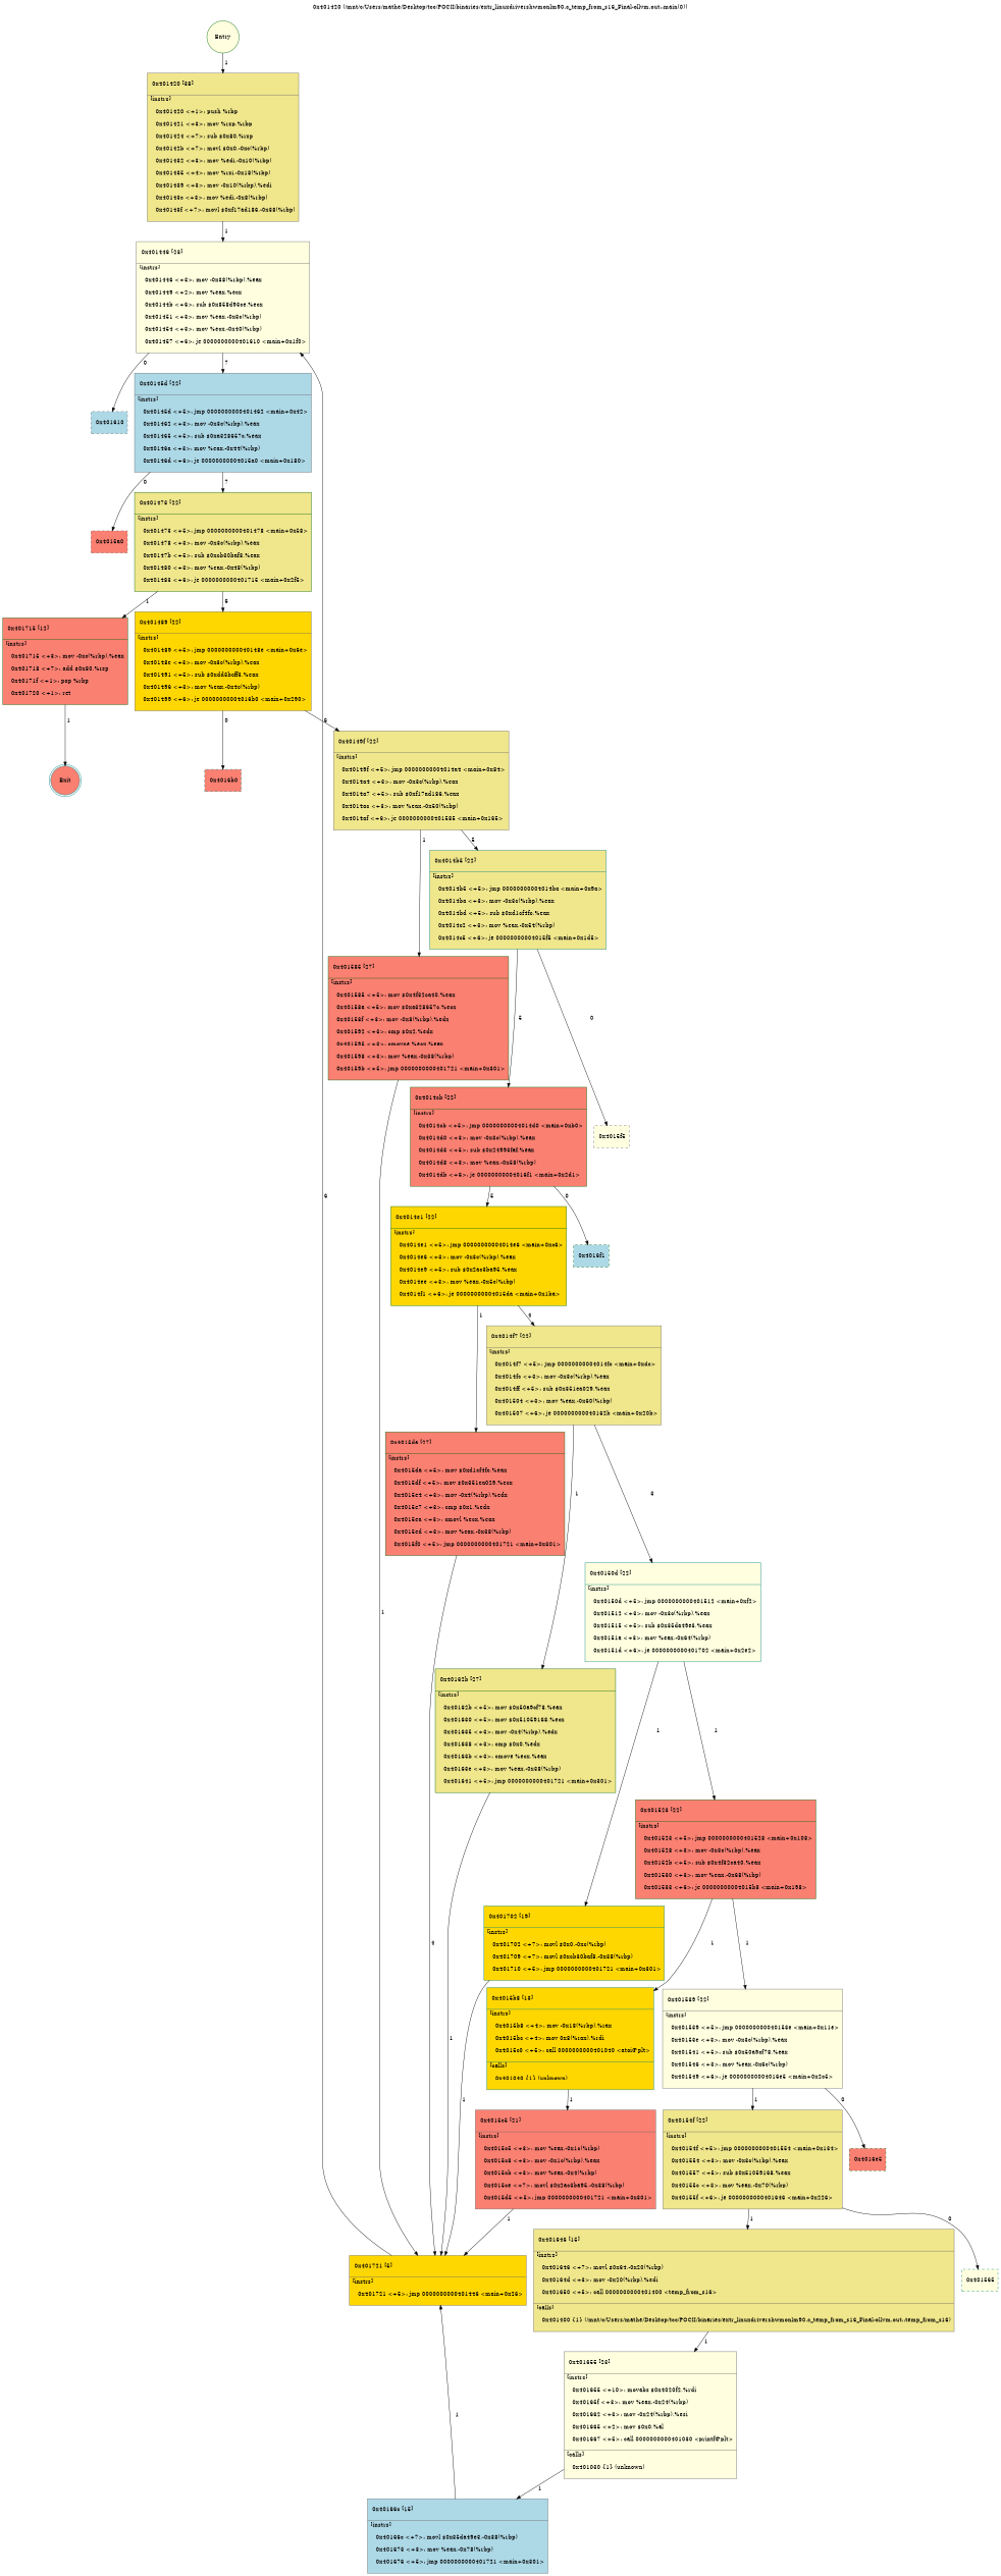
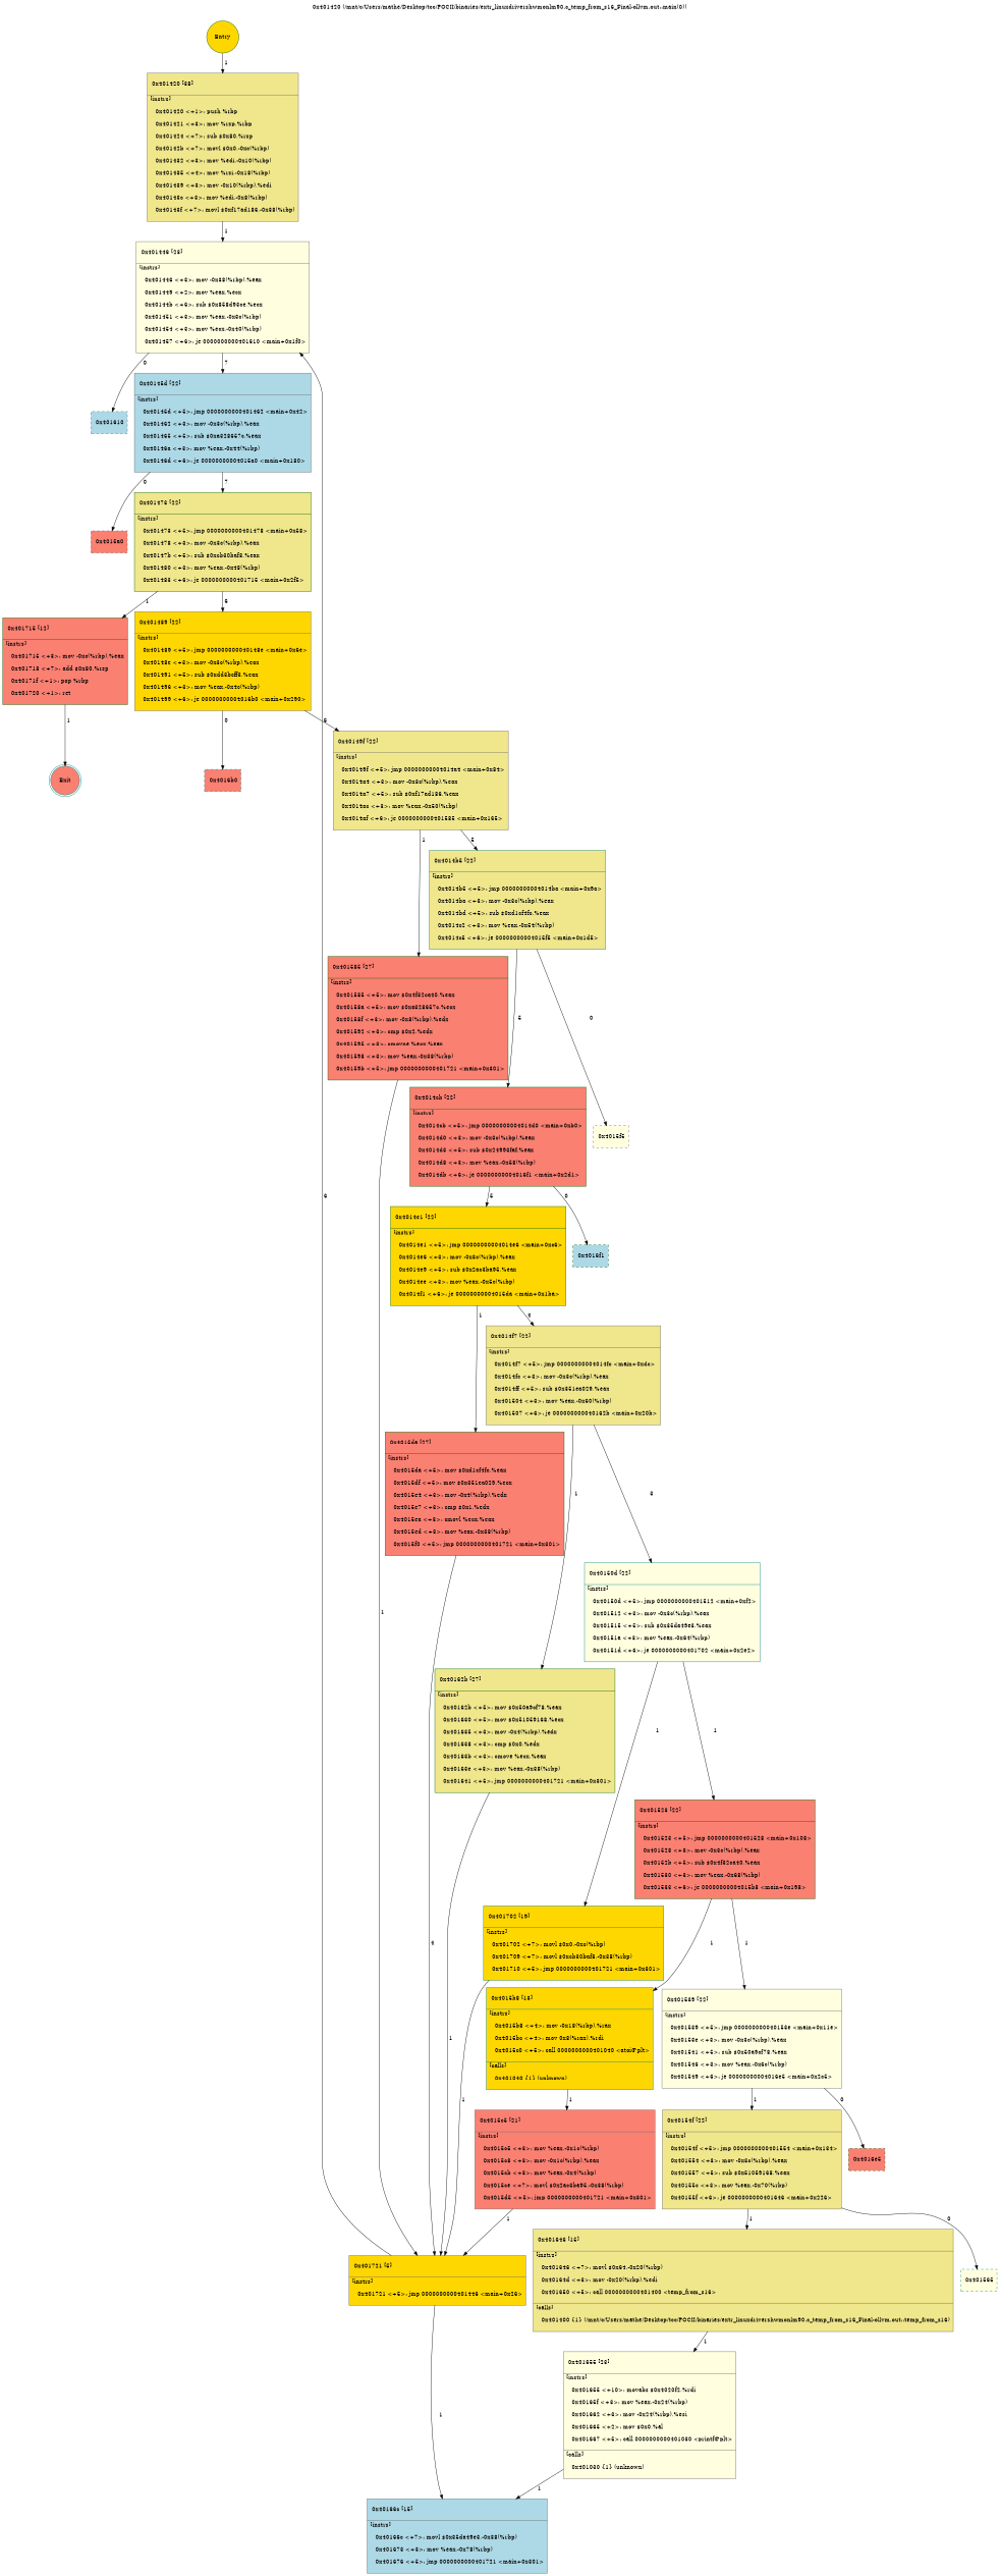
  digraph {
    label="0x401420 (/mnt/c/Users/mathe/Desktop/tcc/POCII/binaries/extr_linuxdrivershwmonlm90.c_temp_from_s16_Final-ollvm.out::main(0))"
    labelloc=t
    node [color=gray40 fillcolor=salmon shape=record style=filled]
-   Entry [color=darkgreen fillcolor=lightyellow height=0.3 shape=circle width=0.3]
+   Entry [color=darkgreen fillcolor=gold height=0.3 shape=circle width=0.3]
    n2 [fillcolor=khaki label="{\n     0x401420 [38]\l\n     | [instrs]\l\n     &nbsp;&nbsp;0x401420 \<+1\>: push %rbp\l\n     &nbsp;&nbsp;0x401421 \<+3\>: mov %rsp,%rbp\l\n     &nbsp;&nbsp;0x401424 \<+7\>: sub $0x80,%rsp\l\n     &nbsp;&nbsp;0x40142b \<+7\>: movl $0x0,-0xc(%rbp)\l\n     &nbsp;&nbsp;0x401432 \<+3\>: mov %edi,-0x10(%rbp)\l\n     &nbsp;&nbsp;0x401435 \<+4\>: mov %rsi,-0x18(%rbp)\l\n     &nbsp;&nbsp;0x401439 \<+3\>: mov -0x10(%rbp),%edi\l\n     &nbsp;&nbsp;0x40143c \<+3\>: mov %edi,-0x8(%rbp)\l\n     &nbsp;&nbsp;0x40143f \<+7\>: movl $0xf17ad186,-0x38(%rbp)\l\n  }"]
    n3 [fillcolor=lightyellow label="{\n     0x401446 [23]\l\n     | [instrs]\l\n     &nbsp;&nbsp;0x401446 \<+3\>: mov -0x38(%rbp),%eax\l\n     &nbsp;&nbsp;0x401449 \<+2\>: mov %eax,%ecx\l\n     &nbsp;&nbsp;0x40144b \<+6\>: sub $0x858d93ce,%ecx\l\n     &nbsp;&nbsp;0x401451 \<+3\>: mov %eax,-0x3c(%rbp)\l\n     &nbsp;&nbsp;0x401454 \<+3\>: mov %ecx,-0x40(%rbp)\l\n     &nbsp;&nbsp;0x401457 \<+6\>: je 0000000000401610 \<main+0x1f0\>\l\n  }"]
    n4 [fillcolor=lightblue label="{\n     0x401610\l\n  }" style="dashed,filled"]
    n5 [fillcolor=lightblue label="{\n     0x40145d [22]\l\n     | [instrs]\l\n     &nbsp;&nbsp;0x40145d \<+5\>: jmp 0000000000401462 \<main+0x42\>\l\n     &nbsp;&nbsp;0x401462 \<+3\>: mov -0x3c(%rbp),%eax\l\n     &nbsp;&nbsp;0x401465 \<+5\>: sub $0xa328657c,%eax\l\n     &nbsp;&nbsp;0x40146a \<+3\>: mov %eax,-0x44(%rbp)\l\n     &nbsp;&nbsp;0x40146d \<+6\>: je 00000000004015a0 \<main+0x180\>\l\n  }"]
    n6 [label="{\n     0x4015a0\l\n  }" style="dashed,filled"]
    n7 [color=darkgreen fillcolor=khaki label="{\n     0x401473 [22]\l\n     | [instrs]\l\n     &nbsp;&nbsp;0x401473 \<+5\>: jmp 0000000000401478 \<main+0x58\>\l\n     &nbsp;&nbsp;0x401478 \<+3\>: mov -0x3c(%rbp),%eax\l\n     &nbsp;&nbsp;0x40147b \<+5\>: sub $0xcb30baf8,%eax\l\n     &nbsp;&nbsp;0x401480 \<+3\>: mov %eax,-0x48(%rbp)\l\n     &nbsp;&nbsp;0x401483 \<+6\>: je 0000000000401715 \<main+0x2f5\>\l\n  }"]
    n8 [color=darkgreen label="{\n     0x401715 [12]\l\n     | [instrs]\l\n     &nbsp;&nbsp;0x401715 \<+3\>: mov -0xc(%rbp),%eax\l\n     &nbsp;&nbsp;0x401718 \<+7\>: add $0x80,%rsp\l\n     &nbsp;&nbsp;0x40171f \<+1\>: pop %rbp\l\n     &nbsp;&nbsp;0x401720 \<+1\>: ret\l\n  }"]
    n9 [fillcolor=gold label="{\n     0x401489 [22]\l\n     | [instrs]\l\n     &nbsp;&nbsp;0x401489 \<+5\>: jmp 000000000040148e \<main+0x6e\>\l\n     &nbsp;&nbsp;0x40148e \<+3\>: mov -0x3c(%rbp),%eax\l\n     &nbsp;&nbsp;0x401491 \<+5\>: sub $0xdd3bcff3,%eax\l\n     &nbsp;&nbsp;0x401496 \<+3\>: mov %eax,-0x4c(%rbp)\l\n     &nbsp;&nbsp;0x401499 \<+6\>: je 00000000004016b0 \<main+0x290\>\l\n  }"]
    Exit [color=teal height=0.3 peripheries=2 shape=circle width=0.3]
    n11 [color=teal label="{\n     0x4016b0\l\n  }" style="dashed,filled"]
    n12 [fillcolor=khaki label="{\n     0x40149f [22]\l\n     | [instrs]\l\n     &nbsp;&nbsp;0x40149f \<+5\>: jmp 00000000004014a4 \<main+0x84\>\l\n     &nbsp;&nbsp;0x4014a4 \<+3\>: mov -0x3c(%rbp),%eax\l\n     &nbsp;&nbsp;0x4014a7 \<+5\>: sub $0xf17ad186,%eax\l\n     &nbsp;&nbsp;0x4014ac \<+3\>: mov %eax,-0x50(%rbp)\l\n     &nbsp;&nbsp;0x4014af \<+6\>: je 0000000000401585 \<main+0x165\>\l\n  }"]
    n13 [fillcolor=lightblue label="{\n     0x40166c [15]\l\n     | [instrs]\l\n     &nbsp;&nbsp;0x40166c \<+7\>: movl $0x35da49e3,-0x38(%rbp)\l\n     &nbsp;&nbsp;0x401673 \<+3\>: mov %eax,-0x78(%rbp)\l\n     &nbsp;&nbsp;0x401676 \<+5\>: jmp 0000000000401721 \<main+0x301\>\l\n  }"]
    n14 [fillcolor=gold label="{\n     0x401721 [5]\l\n     | [instrs]\l\n     &nbsp;&nbsp;0x401721 \<+5\>: jmp 0000000000401446 \<main+0x26\>\l\n  }"]
    n15 [color=darkgreen label="{\n     0x401585 [27]\l\n     | [instrs]\l\n     &nbsp;&nbsp;0x401585 \<+5\>: mov $0x4f32ca40,%eax\l\n     &nbsp;&nbsp;0x40158a \<+5\>: mov $0xa328657c,%ecx\l\n     &nbsp;&nbsp;0x40158f \<+3\>: mov -0x8(%rbp),%edx\l\n     &nbsp;&nbsp;0x401592 \<+3\>: cmp $0x2,%edx\l\n     &nbsp;&nbsp;0x401595 \<+3\>: cmovne %ecx,%eax\l\n     &nbsp;&nbsp;0x401598 \<+3\>: mov %eax,-0x38(%rbp)\l\n     &nbsp;&nbsp;0x40159b \<+5\>: jmp 0000000000401721 \<main+0x301\>\l\n  }"]
    n16 [color=teal fillcolor=khaki label="{\n     0x4014b5 [22]\l\n     | [instrs]\l\n     &nbsp;&nbsp;0x4014b5 \<+5\>: jmp 00000000004014ba \<main+0x9a\>\l\n     &nbsp;&nbsp;0x4014ba \<+3\>: mov -0x3c(%rbp),%eax\l\n     &nbsp;&nbsp;0x4014bd \<+5\>: sub $0xd1cf4fc,%eax\l\n     &nbsp;&nbsp;0x4014c2 \<+3\>: mov %eax,-0x54(%rbp)\l\n     &nbsp;&nbsp;0x4014c5 \<+6\>: je 00000000004015f5 \<main+0x1d5\>\l\n  }"]
    n17 [fillcolor=lightyellow label="{\n     0x401655 [23]\l\n     | [instrs]\l\n     &nbsp;&nbsp;0x401655 \<+10\>: movabs $0x4020f2,%rdi\l\n     &nbsp;&nbsp;0x40165f \<+3\>: mov %eax,-0x24(%rbp)\l\n     &nbsp;&nbsp;0x401662 \<+3\>: mov -0x24(%rbp),%esi\l\n     &nbsp;&nbsp;0x401665 \<+2\>: mov $0x0,%al\l\n     &nbsp;&nbsp;0x401667 \<+5\>: call 0000000000401030 \<printf@plt\>\l\n     | [calls]\l\n     &nbsp;&nbsp;0x401030 \{1\} (unknown)\l\n  }"]
    n18 [fillcolor=lightyellow label="{\n     0x4015f5\l\n  }" style="dashed,filled"]
    n19 [color=darkgreen label="{\n     0x4014cb [22]\l\n     | [instrs]\l\n     &nbsp;&nbsp;0x4014cb \<+5\>: jmp 00000000004014d0 \<main+0xb0\>\l\n     &nbsp;&nbsp;0x4014d0 \<+3\>: mov -0x3c(%rbp),%eax\l\n     &nbsp;&nbsp;0x4014d3 \<+5\>: sub $0x24993faf,%eax\l\n     &nbsp;&nbsp;0x4014d8 \<+3\>: mov %eax,-0x58(%rbp)\l\n     &nbsp;&nbsp;0x4014db \<+6\>: je 00000000004016f1 \<main+0x2d1\>\l\n  }"]
    n20 [color=teal fillcolor=lightyellow label="{\n     0x401565\l\n  }" style="dashed,filled"]
    n21 [color=darkgreen fillcolor=lightblue label="{\n     0x4016f1\l\n  }" style="dashed,filled"]
    n22 [color=darkgreen fillcolor=gold label="{\n     0x4014e1 [22]\l\n     | [instrs]\l\n     &nbsp;&nbsp;0x4014e1 \<+5\>: jmp 00000000004014e6 \<main+0xc6\>\l\n     &nbsp;&nbsp;0x4014e6 \<+3\>: mov -0x3c(%rbp),%eax\l\n     &nbsp;&nbsp;0x4014e9 \<+5\>: sub $0x2ac3ba95,%eax\l\n     &nbsp;&nbsp;0x4014ee \<+3\>: mov %eax,-0x5c(%rbp)\l\n     &nbsp;&nbsp;0x4014f1 \<+6\>: je 00000000004015da \<main+0x1ba\>\l\n  }"]
    n23 [fillcolor=khaki label="{\n     0x401646 [15]\l\n     | [instrs]\l\n     &nbsp;&nbsp;0x401646 \<+7\>: movl $0x64,-0x20(%rbp)\l\n     &nbsp;&nbsp;0x40164d \<+3\>: mov -0x20(%rbp),%edi\l\n     &nbsp;&nbsp;0x401650 \<+5\>: call 0000000000401400 \<temp_from_s16\>\l\n     | [calls]\l\n     &nbsp;&nbsp;0x401400 \{1\} (/mnt/c/Users/mathe/Desktop/tcc/POCII/binaries/extr_linuxdrivershwmonlm90.c_temp_from_s16_Final-ollvm.out::temp_from_s16)\l\n  }"]
    n24 [color=darkgreen label="{\n     0x4015da [27]\l\n     | [instrs]\l\n     &nbsp;&nbsp;0x4015da \<+5\>: mov $0xd1cf4fc,%eax\l\n     &nbsp;&nbsp;0x4015df \<+5\>: mov $0x351ea029,%ecx\l\n     &nbsp;&nbsp;0x4015e4 \<+3\>: mov -0x4(%rbp),%edx\l\n     &nbsp;&nbsp;0x4015e7 \<+3\>: cmp $0x1,%edx\l\n     &nbsp;&nbsp;0x4015ea \<+3\>: cmovl %ecx,%eax\l\n     &nbsp;&nbsp;0x4015ed \<+3\>: mov %eax,-0x38(%rbp)\l\n     &nbsp;&nbsp;0x4015f0 \<+5\>: jmp 0000000000401721 \<main+0x301\>\l\n  }"]
    n25 [fillcolor=khaki label="{\n     0x4014f7 [22]\l\n     | [instrs]\l\n     &nbsp;&nbsp;0x4014f7 \<+5\>: jmp 00000000004014fc \<main+0xdc\>\l\n     &nbsp;&nbsp;0x4014fc \<+3\>: mov -0x3c(%rbp),%eax\l\n     &nbsp;&nbsp;0x4014ff \<+5\>: sub $0x351ea029,%eax\l\n     &nbsp;&nbsp;0x401504 \<+3\>: mov %eax,-0x60(%rbp)\l\n     &nbsp;&nbsp;0x401507 \<+6\>: je 000000000040162b \<main+0x20b\>\l\n  }"]
    n26 [fillcolor=khaki label="{\n     0x40154f [22]\l\n     | [instrs]\l\n     &nbsp;&nbsp;0x40154f \<+5\>: jmp 0000000000401554 \<main+0x134\>\l\n     &nbsp;&nbsp;0x401554 \<+3\>: mov -0x3c(%rbp),%eax\l\n     &nbsp;&nbsp;0x401557 \<+5\>: sub $0x51059168,%eax\l\n     &nbsp;&nbsp;0x40155c \<+3\>: mov %eax,-0x70(%rbp)\l\n     &nbsp;&nbsp;0x40155f \<+6\>: je 0000000000401646 \<main+0x226\>\l\n  }"]
    n27 [color=darkgreen fillcolor=khaki label="{\n     0x40162b [27]\l\n     | [instrs]\l\n     &nbsp;&nbsp;0x40162b \<+5\>: mov $0x50a9cf78,%eax\l\n     &nbsp;&nbsp;0x401630 \<+5\>: mov $0x51059168,%ecx\l\n     &nbsp;&nbsp;0x401635 \<+3\>: mov -0x4(%rbp),%edx\l\n     &nbsp;&nbsp;0x401638 \<+3\>: cmp $0x0,%edx\l\n     &nbsp;&nbsp;0x40163b \<+3\>: cmove %ecx,%eax\l\n     &nbsp;&nbsp;0x40163e \<+3\>: mov %eax,-0x38(%rbp)\l\n     &nbsp;&nbsp;0x401641 \<+5\>: jmp 0000000000401721 \<main+0x301\>\l\n  }"]
    n28 [color=teal fillcolor=lightyellow label="{\n     0x40150d [22]\l\n     | [instrs]\l\n     &nbsp;&nbsp;0x40150d \<+5\>: jmp 0000000000401512 \<main+0xf2\>\l\n     &nbsp;&nbsp;0x401512 \<+3\>: mov -0x3c(%rbp),%eax\l\n     &nbsp;&nbsp;0x401515 \<+5\>: sub $0x35da49e3,%eax\l\n     &nbsp;&nbsp;0x40151a \<+3\>: mov %eax,-0x64(%rbp)\l\n     &nbsp;&nbsp;0x40151d \<+6\>: je 0000000000401702 \<main+0x2e2\>\l\n  }"]
    n29 [color=darkgreen label="{\n     0x4016e5\l\n  }" style="dashed,filled"]
    n30 [color=teal fillcolor=gold label="{\n     0x401702 [19]\l\n     | [instrs]\l\n     &nbsp;&nbsp;0x401702 \<+7\>: movl $0x0,-0xc(%rbp)\l\n     &nbsp;&nbsp;0x401709 \<+7\>: movl $0xcb30baf8,-0x38(%rbp)\l\n     &nbsp;&nbsp;0x401710 \<+5\>: jmp 0000000000401721 \<main+0x301\>\l\n  }"]
    n31 [color=darkgreen label="{\n     0x401523 [22]\l\n     | [instrs]\l\n     &nbsp;&nbsp;0x401523 \<+5\>: jmp 0000000000401528 \<main+0x108\>\l\n     &nbsp;&nbsp;0x401528 \<+3\>: mov -0x3c(%rbp),%eax\l\n     &nbsp;&nbsp;0x40152b \<+5\>: sub $0x4f32ca40,%eax\l\n     &nbsp;&nbsp;0x401530 \<+3\>: mov %eax,-0x68(%rbp)\l\n     &nbsp;&nbsp;0x401533 \<+6\>: je 00000000004015b8 \<main+0x198\>\l\n  }"]
    n32 [label="{\n     0x4015c5 [21]\l\n     | [instrs]\l\n     &nbsp;&nbsp;0x4015c5 \<+3\>: mov %eax,-0x1c(%rbp)\l\n     &nbsp;&nbsp;0x4015c8 \<+3\>: mov -0x1c(%rbp),%eax\l\n     &nbsp;&nbsp;0x4015cb \<+3\>: mov %eax,-0x4(%rbp)\l\n     &nbsp;&nbsp;0x4015ce \<+7\>: movl $0x2ac3ba95,-0x38(%rbp)\l\n     &nbsp;&nbsp;0x4015d5 \<+5\>: jmp 0000000000401721 \<main+0x301\>\l\n  }"]
    n33 [fillcolor=lightyellow label="{\n     0x401539 [22]\l\n     | [instrs]\l\n     &nbsp;&nbsp;0x401539 \<+5\>: jmp 000000000040153e \<main+0x11e\>\l\n     &nbsp;&nbsp;0x40153e \<+3\>: mov -0x3c(%rbp),%eax\l\n     &nbsp;&nbsp;0x401541 \<+5\>: sub $0x50a9cf78,%eax\l\n     &nbsp;&nbsp;0x401546 \<+3\>: mov %eax,-0x6c(%rbp)\l\n     &nbsp;&nbsp;0x401549 \<+6\>: je 00000000004016e5 \<main+0x2c5\>\l\n  }"]
    n34 [color=teal fillcolor=gold label="{\n     0x4015b8 [13]\l\n     | [instrs]\l\n     &nbsp;&nbsp;0x4015b8 \<+4\>: mov -0x18(%rbp),%rax\l\n     &nbsp;&nbsp;0x4015bc \<+4\>: mov 0x8(%rax),%rdi\l\n     &nbsp;&nbsp;0x4015c0 \<+5\>: call 0000000000401040 \<atoi@plt\>\l\n     | [calls]\l\n     &nbsp;&nbsp;0x401040 \{1\} (unknown)\l\n  }"]
    Entry -> n2 [label=" 1"]
    n2 -> n3 [label=" 1"]
    n3 -> n4 [label=" 0"]
    n3 -> n5 [label=" 7"]
    n5 -> n6 [label=" 0"]
    n5 -> n7 [label=" 7"]
    n7 -> n8 [label=" 1"]
    n7 -> n9 [label=" 6"]
    n8 -> Exit [label=" 1"]
    n9 -> n11 [label=" 0"]
    n9 -> n12 [label=" 6"]
    n12 -> n15 [label=" 1"]
    n12 -> n16 [label=" 5"]
-   n13 -> n14 [label=" 1"]
+   n14 -> n13 [label=" 1"]
    n14 -> n3 [label=" 6"]
    n15 -> n14 [label=" 1"]
    n16 -> n18 [label=" 0"]
    n16 -> n19 [label=" 5"]
    n17 -> n13 [label=" 1"]
    n19 -> n21 [label=" 0"]
    n19 -> n22 [label=" 5"]
    n22 -> n24 [label=" 1"]
    n22 -> n25 [label=" 4"]
    n23 -> n17 [label=" 1"]
    n24 -> n14 [label=" 4"]
    n25 -> n27 [label=" 1"]
    n25 -> n28 [label=" 3"]
    n26 -> n20 [label=" 0"]
    n26 -> n23 [label=" 1"]
    n27 -> n14 [label=" 1"]
    n28 -> n30 [label=" 1"]
    n28 -> n31 [label=" 1"]
    n30 -> n14 [label=" 1"]
    n31 -> n33 [label=" 1"]
    n31 -> n34 [label=" 1"]
    n32 -> n14 [label=" 1"]
    n33 -> n26 [label=" 1"]
    n33 -> n29 [label=" 0"]
    n34 -> n32 [label=" 1"]
  }
